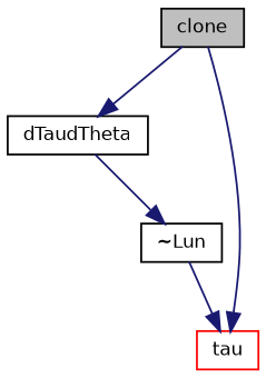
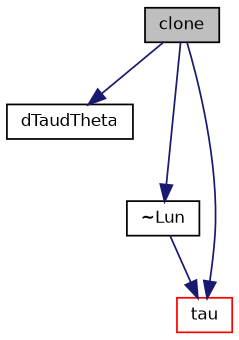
  digraph {
    rankdir=TB
    node [color=black fontname=Helvetica fontsize=10 shape=record]
    edge [color=midnightblue fontname=Helvetica fontsize=10 labelfontname=Helvetica labelfontsize=10 style=solid]
    n1 [fillcolor=grey75 fontcolor=black height=0.2 label=clone style=filled width=0.4]
    n2 [height=0.2 label=dTaudTheta width=0.4]
    n3 [color=red height=0.2 label=tau width=0.4]
    n4 [height=0.2 label="~Lun" width=0.4]
    n1 -> n2
    n1 -> n3
-   n2 -> n4
+   n1 -> n4
    n4 -> n3
  }
